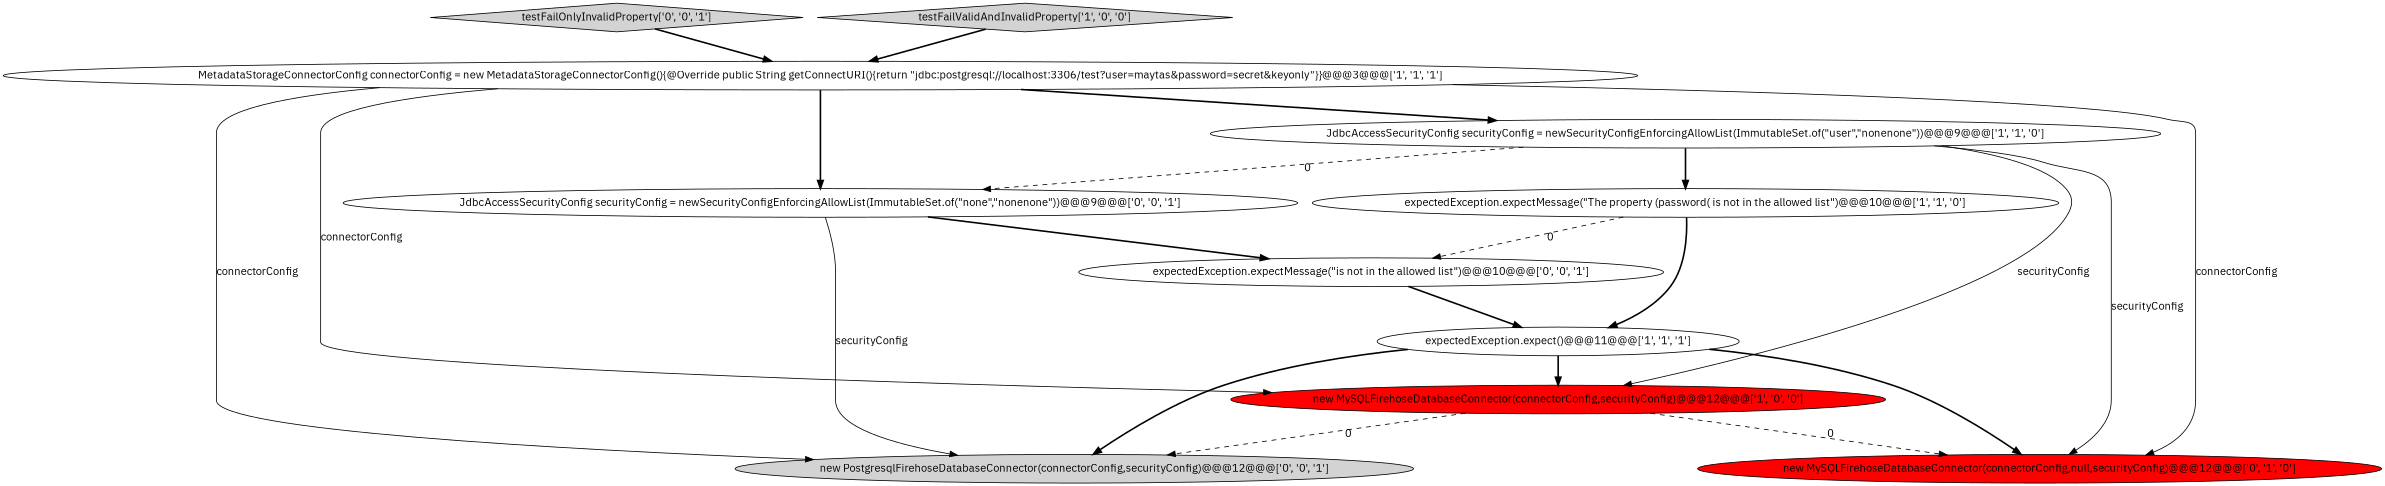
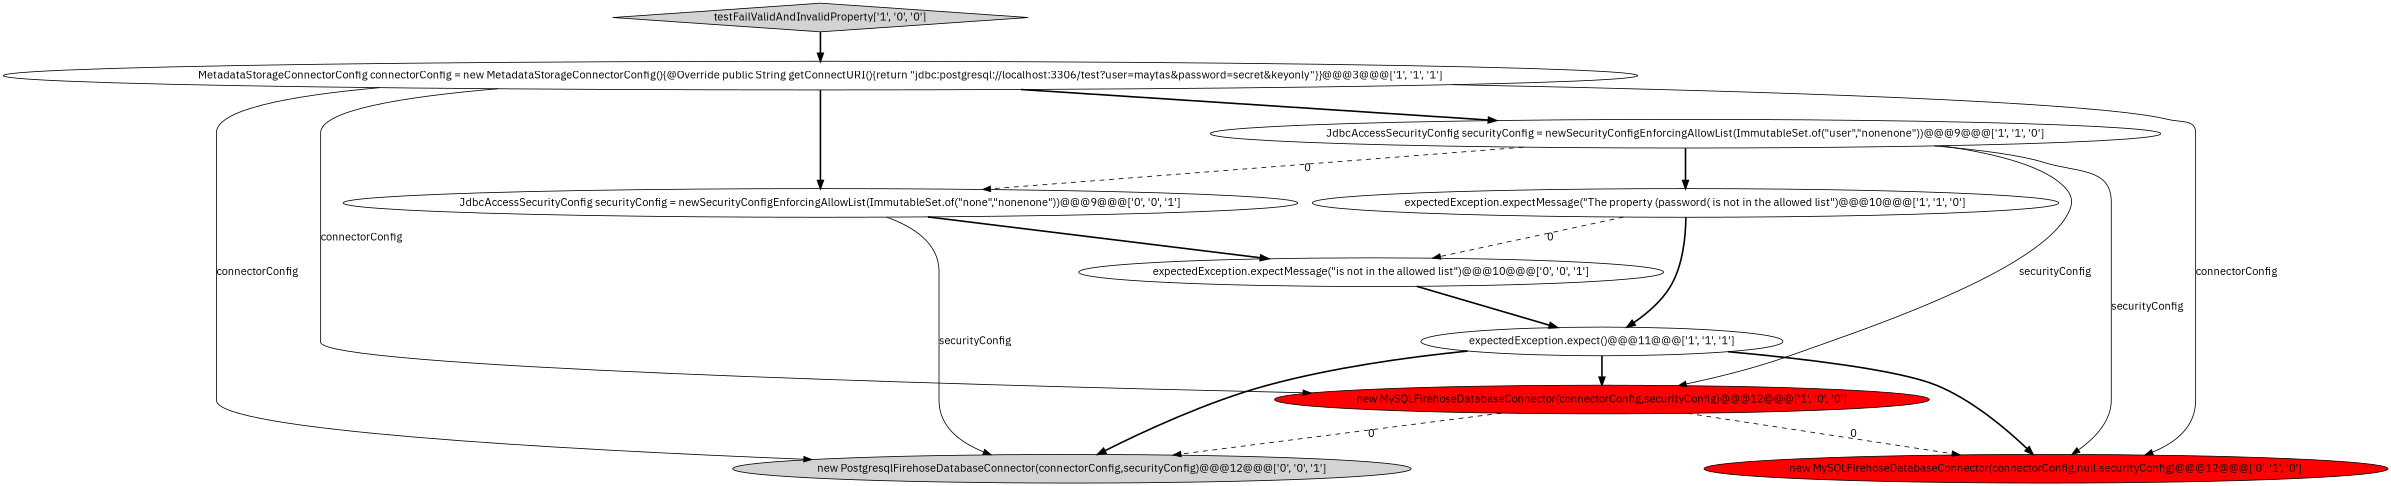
  digraph {
    fontname="IBM Plex Sans"
    node [fillcolor=white fontname="IBM Plex Sans" shape=ellipse style=filled]
    edge [fontname="IBM Plex Sans" style=bold]
    n1 [fillcolor=red label="new MySQLFirehoseDatabaseConnector(connectorConfig,securityConfig)@@@12@@@['1', '0', '0']"]
    n2 [fillcolor=lightgray label="new PostgresqlFirehoseDatabaseConnector(connectorConfig,securityConfig)@@@12@@@['0', '0', '1']"]
    n3 [fillcolor=red label="new MySQLFirehoseDatabaseConnector(connectorConfig,null,securityConfig)@@@12@@@['0', '1', '0']"]
    n4 [label="JdbcAccessSecurityConfig securityConfig = newSecurityConfigEnforcingAllowList(ImmutableSet.of(\"none\",\"nonenone\"))@@@9@@@['0', '0', '1']"]
    n5 [label="expectedException.expectMessage(\"is not in the allowed list\")@@@10@@@['0', '0', '1']"]
    n6 [label="expectedException.expect()@@@11@@@['1', '1', '1']"]
    n7 [label="MetadataStorageConnectorConfig connectorConfig = new MetadataStorageConnectorConfig(){@Override public String getConnectURI(){return \"jdbc:postgresql://localhost:3306/test?user=maytas&password=secret&keyonly\"}}@@@3@@@['1', '1', '1']"]
    n8 [label="JdbcAccessSecurityConfig securityConfig = newSecurityConfigEnforcingAllowList(ImmutableSet.of(\"user\",\"nonenone\"))@@@9@@@['1', '1', '0']"]
    n9 [label="expectedException.expectMessage(\"The property (password( is not in the allowed list\")@@@10@@@['1', '1', '0']"]
-   n10 [fillcolor=lightgray label="testFailOnlyInvalidProperty['0', '0', '1']" shape=diamond]
    n11 [fillcolor=lightgray label="testFailValidAndInvalidProperty['1', '0', '0']" shape=diamond]
    n1 -> n2 [label=0 style=dashed]
    n1 -> n3 [label=0 style=dashed]
    n4 -> n2 [label=securityConfig style=solid]
    n4 -> n5
    n5 -> n6
    n6 -> n1
    n6 -> n2
    n6 -> n3
    n7 -> n1 [label=connectorConfig style=solid]
    n7 -> n2 [label=connectorConfig style=solid]
    n7 -> n3 [label=connectorConfig style=solid]
    n7 -> n4
    n7 -> n8
    n8 -> n1 [label=securityConfig style=solid]
    n8 -> n3 [label=securityConfig style=solid]
    n8 -> n4 [label=0 style=dashed]
    n8 -> n9
    n9 -> n5 [label=0 style=dashed]
    n9 -> n6
-   n10 -> n7
    n11 -> n7
  }
